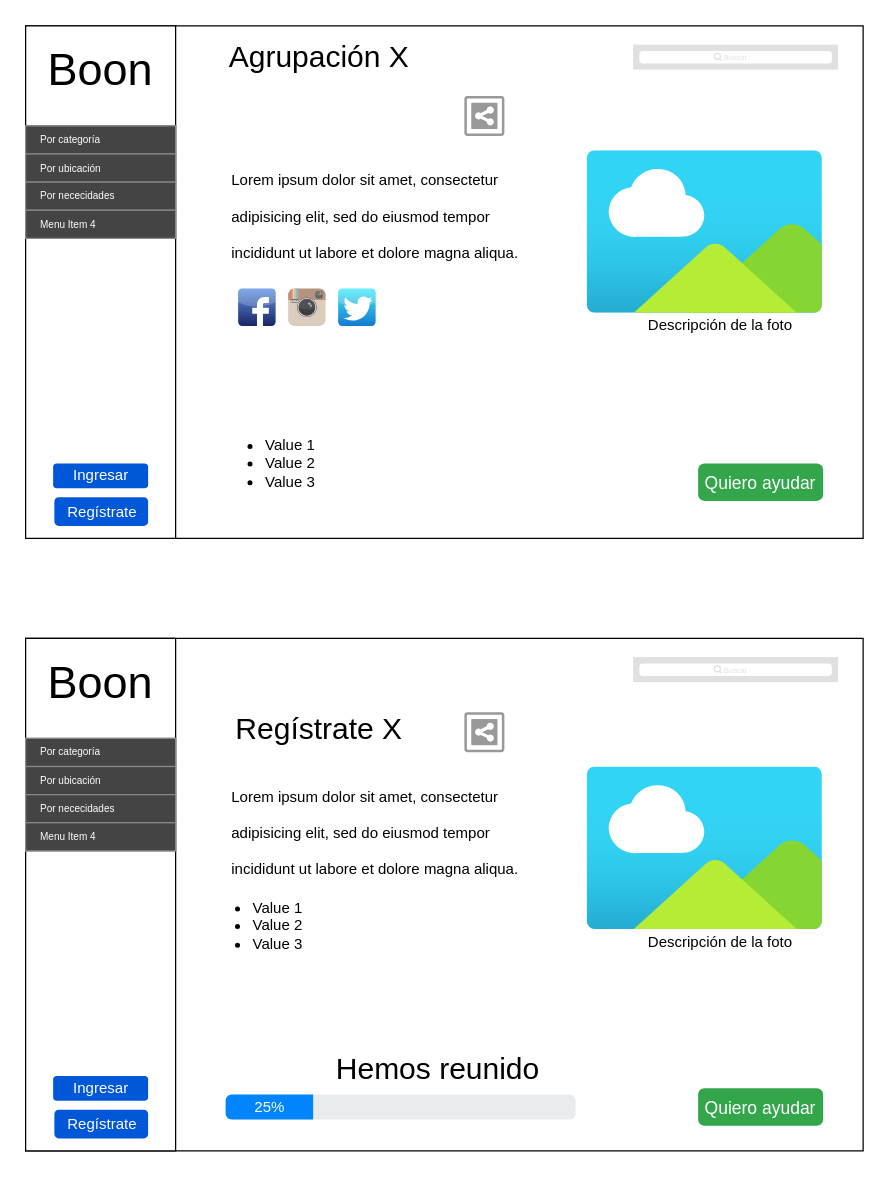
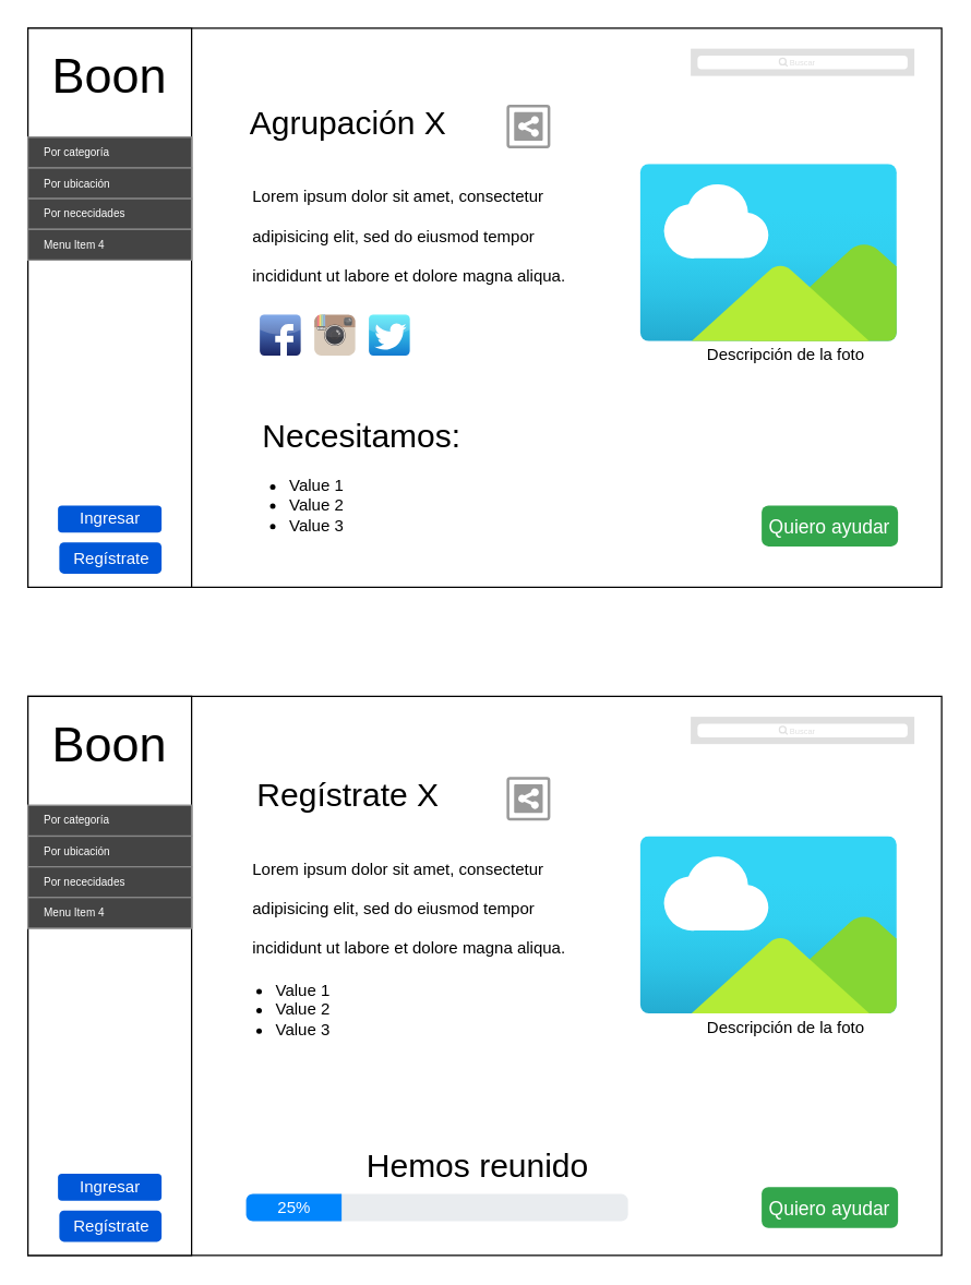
  <mxCell id="0" />
  <mxCell id="1" parent="0" />
  <mxCell id="2" value="" style="rounded=0;whiteSpace=wrap;html=1;" parent="1" vertex="1"><mxGeometry x="20" y="20" width="670" height="410" as="geometry" /></mxCell>
  <mxCell id="3" value="" style="rounded=0;whiteSpace=wrap;html=1;" parent="1" vertex="1"><mxGeometry x="20" y="20" width="120" height="410" as="geometry" /></mxCell>
  <mxCell id="4" value="&lt;font style=&quot;font-size: 36px&quot;&gt;Boon&lt;/font&gt;" style="text;html=1;strokeColor=none;fillColor=none;align=center;verticalAlign=middle;whiteSpace=wrap;rounded=0;" parent="1" vertex="1"><mxGeometry x="25" y="30" width="110" height="50" as="geometry" /></mxCell>
  <mxCell id="5" value="" style="strokeWidth=1;html=1;shadow=0;dashed=0;shape=mxgraph.android.rrect;rSize=0;strokeColor=#888888;fillColor=#444444;" parent="1" vertex="1"><mxGeometry x="20" y="100" width="120" height="90" as="geometry" /></mxCell>
  <mxCell id="6" value="Por categoría" style="strokeColor=inherit;fillColor=inherit;gradientColor=inherit;strokeWidth=1;html=1;shadow=0;dashed=0;shape=mxgraph.android.rrect;rSize=0;align=left;spacingLeft=10;fontSize=8;fontColor=#ffffff;" parent="5" vertex="1"><mxGeometry width="120" height="22.5" as="geometry" /></mxCell>
  <mxCell id="7" value="Por ubicación" style="strokeColor=inherit;fillColor=inherit;gradientColor=inherit;strokeWidth=1;html=1;shadow=0;dashed=0;shape=mxgraph.android.rrect;rSize=0;align=left;spacingLeft=10;fontSize=8;fontColor=#ffffff;" parent="5" vertex="1"><mxGeometry y="22.5" width="120" height="22.5" as="geometry" /></mxCell>
  <mxCell id="8" value="Por nececidades" style="strokeColor=inherit;fillColor=inherit;gradientColor=inherit;strokeWidth=1;html=1;shadow=0;dashed=0;shape=mxgraph.android.rrect;rSize=0;align=left;spacingLeft=10;fontSize=8;fontColor=#ffffff;" parent="5" vertex="1"><mxGeometry y="45" width="120" height="22.5" as="geometry" /></mxCell>
  <mxCell id="9" value="Menu Item 4" style="strokeColor=inherit;fillColor=inherit;gradientColor=inherit;strokeWidth=1;html=1;shadow=0;dashed=0;shape=mxgraph.android.rrect;rSize=0;align=left;spacingLeft=10;fontSize=8;fontColor=#ffffff;" parent="5" vertex="1"><mxGeometry y="67.5" width="120" height="22.5" as="geometry" /></mxCell>
  <mxCell id="10" value="" style="shape=rect;fillColor=#e0e0e0;strokeColor=none;" parent="1" vertex="1"><mxGeometry x="506" y="35" width="164" height="20" as="geometry" /></mxCell>
  <mxCell id="11" value="" style="html=1;strokeWidth=1;shadow=0;dashed=0;shape=mxgraph.ios7ui.marginRect;rx=3;ry=3;rectMargin=5;strokeColor=none;" parent="10" vertex="1"><mxGeometry width="164" height="20" as="geometry" /></mxCell>
  <mxCell id="12" value="Buscar" style="shape=mxgraph.ios7.icons.looking_glass;strokeColor=#e0e0e0;fillColor=none;fontColor=#e0e0e0;labelPosition=right;verticalLabelPosition=middle;align=left;verticalAlign=middle;fontSize=6;fontStyle=0;spacingTop=2;" parent="10" vertex="1"><mxGeometry x="0.5" y="0.5" width="6" height="6" relative="1" as="geometry"><mxPoint x="-17" y="-3" as="offset" /></mxGeometry></mxCell>
- <mxCell id="13" value="&lt;font style=&quot;font-size: 24px&quot;&gt;Agrupación X&lt;/font&gt;" style="text;html=1;strokeColor=none;fillColor=none;align=center;verticalAlign=middle;whiteSpace=wrap;rounded=0;" parent="1" vertex="1"><mxGeometry x="160" y="35" width="190" height="20" as="geometry" /></mxCell>
+ <mxCell id="13" value="&lt;font style=&quot;font-size: 24px&quot;&gt;Agrupación X&lt;/font&gt;" style="text;html=1;strokeColor=none;fillColor=none;align=center;verticalAlign=middle;whiteSpace=wrap;rounded=0;" parent="1" vertex="1"><mxGeometry x="160" y="80" width="190" height="20" as="geometry" /></mxCell>
  <mxCell id="14" value="" style="rounded=0;whiteSpace=wrap;html=1;" parent="1" vertex="1"><mxGeometry x="20" y="510" width="670" height="410" as="geometry" /></mxCell>
  <mxCell id="15" value="" style="rounded=0;whiteSpace=wrap;html=1;" parent="1" vertex="1"><mxGeometry x="20" y="510" width="120" height="410" as="geometry" /></mxCell>
  <mxCell id="16" value="&lt;font style=&quot;font-size: 36px&quot;&gt;Boon&lt;/font&gt;" style="text;html=1;strokeColor=none;fillColor=none;align=center;verticalAlign=middle;whiteSpace=wrap;rounded=0;" parent="1" vertex="1"><mxGeometry x="25" y="520" width="110" height="50" as="geometry" /></mxCell>
  <mxCell id="17" value="" style="strokeWidth=1;html=1;shadow=0;dashed=0;shape=mxgraph.android.rrect;rSize=0;strokeColor=#888888;fillColor=#444444;" parent="1" vertex="1"><mxGeometry x="20" y="590" width="120" height="90" as="geometry" /></mxCell>
  <mxCell id="18" value="Por categoría" style="strokeColor=inherit;fillColor=inherit;gradientColor=inherit;strokeWidth=1;html=1;shadow=0;dashed=0;shape=mxgraph.android.rrect;rSize=0;align=left;spacingLeft=10;fontSize=8;fontColor=#ffffff;" parent="17" vertex="1"><mxGeometry width="120" height="22.5" as="geometry" /></mxCell>
  <mxCell id="19" value="Por ubicación" style="strokeColor=inherit;fillColor=inherit;gradientColor=inherit;strokeWidth=1;html=1;shadow=0;dashed=0;shape=mxgraph.android.rrect;rSize=0;align=left;spacingLeft=10;fontSize=8;fontColor=#ffffff;" parent="17" vertex="1"><mxGeometry y="22.5" width="120" height="22.5" as="geometry" /></mxCell>
  <mxCell id="20" value="Por nececidades" style="strokeColor=inherit;fillColor=inherit;gradientColor=inherit;strokeWidth=1;html=1;shadow=0;dashed=0;shape=mxgraph.android.rrect;rSize=0;align=left;spacingLeft=10;fontSize=8;fontColor=#ffffff;" parent="17" vertex="1"><mxGeometry y="45" width="120" height="22.5" as="geometry" /></mxCell>
  <mxCell id="21" value="Menu Item 4" style="strokeColor=inherit;fillColor=inherit;gradientColor=inherit;strokeWidth=1;html=1;shadow=0;dashed=0;shape=mxgraph.android.rrect;rSize=0;align=left;spacingLeft=10;fontSize=8;fontColor=#ffffff;" parent="17" vertex="1"><mxGeometry y="67.5" width="120" height="22.5" as="geometry" /></mxCell>
  <mxCell id="22" value="" style="shape=rect;fillColor=#e0e0e0;strokeColor=none;" parent="1" vertex="1"><mxGeometry x="506" y="525" width="164" height="20" as="geometry" /></mxCell>
  <mxCell id="23" value="" style="html=1;strokeWidth=1;shadow=0;dashed=0;shape=mxgraph.ios7ui.marginRect;rx=3;ry=3;rectMargin=5;strokeColor=none;" parent="22" vertex="1"><mxGeometry width="164" height="20" as="geometry" /></mxCell>
  <mxCell id="24" value="Buscar" style="shape=mxgraph.ios7.icons.looking_glass;strokeColor=#e0e0e0;fillColor=none;fontColor=#e0e0e0;labelPosition=right;verticalLabelPosition=middle;align=left;verticalAlign=middle;fontSize=6;fontStyle=0;spacingTop=2;" parent="22" vertex="1"><mxGeometry x="0.5" y="0.5" width="6" height="6" relative="1" as="geometry"><mxPoint x="-17" y="-3" as="offset" /></mxGeometry></mxCell>
  <mxCell id="25" value="" style="aspect=fixed;html=1;points=[];align=center;image;fontSize=12;image=img/lib/azure2/general/Image.svg;" parent="1" vertex="1"><mxGeometry x="468.91" y="120" width="189.09" height="130" as="geometry" /></mxCell>
  <mxCell id="26" value="&lt;h1&gt;&lt;span style=&quot;font-size: 12px ; font-weight: normal&quot;&gt;Lorem ipsum dolor sit amet, consectetur adipisicing elit, sed do eiusmod tempor incididunt ut labore et dolore magna aliqua.&lt;/span&gt;&lt;br&gt;&lt;/h1&gt;" style="text;html=1;strokeColor=none;fillColor=none;spacing=5;spacingTop=-20;whiteSpace=wrap;overflow=hidden;rounded=0;" parent="1" vertex="1"><mxGeometry x="180" y="120" width="250" height="100" as="geometry" /></mxCell>
+ <mxCell id="27" value="&lt;span style=&quot;font-size: 24px&quot;&gt;Necesitamos:&lt;/span&gt;" style="text;html=1;strokeColor=none;fillColor=none;align=center;verticalAlign=middle;whiteSpace=wrap;rounded=0;" parent="1" vertex="1"><mxGeometry x="170" y="310" width="190" height="20" as="geometry" /></mxCell>
  <mxCell id="28" value="&lt;ul&gt;&lt;li&gt;Value 1&lt;/li&gt;&lt;li&gt;Value 2&lt;/li&gt;&lt;li&gt;Value 3&lt;/li&gt;&lt;/ul&gt;" style="text;strokeColor=none;fillColor=none;html=1;whiteSpace=wrap;verticalAlign=middle;overflow=hidden;" parent="1" vertex="1"><mxGeometry x="170" y="330" width="100" height="80" as="geometry" /></mxCell>
  <mxCell id="29" value="" style="dashed=0;outlineConnect=0;html=1;align=center;labelPosition=center;verticalLabelPosition=bottom;verticalAlign=top;shape=mxgraph.weblogos.instagram;fillColor=#6FC0E4;gradientColor=#1E305B" parent="1" vertex="1"><mxGeometry x="230" y="230" width="30" height="30" as="geometry" /></mxCell>
  <mxCell id="30" value="" style="dashed=0;outlineConnect=0;html=1;align=center;labelPosition=center;verticalLabelPosition=bottom;verticalAlign=top;shape=mxgraph.webicons.facebook;fillColor=#6294E4;gradientColor=#1A2665" parent="1" vertex="1"><mxGeometry x="190" y="230" width="30" height="30" as="geometry" /></mxCell>
  <mxCell id="31" value="" style="dashed=0;outlineConnect=0;html=1;align=center;labelPosition=center;verticalLabelPosition=bottom;verticalAlign=top;shape=mxgraph.webicons.twitter;fillColor=#49EAF7;gradientColor=#137BD0" parent="1" vertex="1"><mxGeometry x="270" y="230" width="30" height="30" as="geometry" /></mxCell>
  <mxCell id="32" value="&lt;font style=&quot;font-size: 14px&quot;&gt;Quiero ayudar&lt;/font&gt;" style="html=1;shadow=0;dashed=0;shape=mxgraph.bootstrap.rrect;rSize=5;strokeColor=none;strokeWidth=1;fillColor=#33A64C;fontColor=#FFFFFF;whiteSpace=wrap;align=center;verticalAlign=middle;spacingLeft=0;fontStyle=0;fontSize=16;spacing=5;" parent="1" vertex="1"><mxGeometry x="558" y="370" width="100" height="30" as="geometry" /></mxCell>
  <mxCell id="33" value="" style="strokeColor=#999999;verticalLabelPosition=bottom;shadow=0;dashed=0;verticalAlign=top;strokeWidth=2;html=1;shape=mxgraph.mockup.misc.shareIcon;" parent="1" vertex="1"><mxGeometry x="372" y="77" width="30" height="30" as="geometry" /></mxCell>
  <mxCell id="34" value="Descripción de la foto" style="text;html=1;strokeColor=none;fillColor=none;align=center;verticalAlign=middle;whiteSpace=wrap;rounded=0;" parent="1" vertex="1"><mxGeometry x="506" y="250" width="140" height="20" as="geometry" /></mxCell>
  <mxCell id="35" value="Ingresar" style="rounded=1;fillColor=#0057D8;align=center;strokeColor=none;html=1;fontColor=#ffffff;fontSize=12" parent="1" vertex="1"><mxGeometry x="42" y="370" width="76" height="19.9" as="geometry" /></mxCell>
  <mxCell id="36" value="Regístrate" style="rounded=1;fillColor=#0057D8;align=center;strokeColor=none;html=1;fontColor=#ffffff;fontSize=12" parent="1" vertex="1"><mxGeometry x="43" y="397" width="75" height="23" as="geometry" /></mxCell>
  <mxCell id="37" value="Ingresar" style="rounded=1;fillColor=#0057D8;align=center;strokeColor=none;html=1;fontColor=#ffffff;fontSize=12" parent="1" vertex="1"><mxGeometry x="42" y="860" width="76" height="19.9" as="geometry" /></mxCell>
  <mxCell id="38" value="Regístrate" style="rounded=1;fillColor=#0057D8;align=center;strokeColor=none;html=1;fontColor=#ffffff;fontSize=12" parent="1" vertex="1"><mxGeometry x="43" y="887" width="75" height="23" as="geometry" /></mxCell>
  <mxCell id="39" value="&lt;font style=&quot;font-size: 24px&quot;&gt;Regístrate X&lt;/font&gt;" style="text;html=1;strokeColor=none;fillColor=none;align=center;verticalAlign=middle;whiteSpace=wrap;rounded=0;" parent="1" vertex="1"><mxGeometry x="160" y="573" width="190" height="20" as="geometry" /></mxCell>
  <mxCell id="40" value="" style="aspect=fixed;html=1;points=[];align=center;image;fontSize=12;image=img/lib/azure2/general/Image.svg;" parent="1" vertex="1"><mxGeometry x="468.91" y="613" width="189.09" height="130" as="geometry" /></mxCell>
  <mxCell id="41" value="&lt;h1&gt;&lt;span style=&quot;font-size: 12px ; font-weight: normal&quot;&gt;Lorem ipsum dolor sit amet, consectetur adipisicing elit, sed do eiusmod tempor incididunt ut labore et dolore magna aliqua.&lt;/span&gt;&lt;br&gt;&lt;/h1&gt;" style="text;html=1;strokeColor=none;fillColor=none;spacing=5;spacingTop=-20;whiteSpace=wrap;overflow=hidden;rounded=0;" parent="1" vertex="1"><mxGeometry x="180" y="613" width="250" height="100" as="geometry" /></mxCell>
  <mxCell id="42" value="" style="strokeColor=#999999;verticalLabelPosition=bottom;shadow=0;dashed=0;verticalAlign=top;strokeWidth=2;html=1;shape=mxgraph.mockup.misc.shareIcon;" parent="1" vertex="1"><mxGeometry x="372" y="570" width="30" height="30" as="geometry" /></mxCell>
  <mxCell id="43" value="Descripción de la foto" style="text;html=1;strokeColor=none;fillColor=none;align=center;verticalAlign=middle;whiteSpace=wrap;rounded=0;" parent="1" vertex="1"><mxGeometry x="506" y="743" width="140" height="20" as="geometry" /></mxCell>
  <mxCell id="44" value="" style="html=1;shadow=0;dashed=0;shape=mxgraph.bootstrap.rrect;rSize=5;fillColor=#E9ECEF;strokeColor=none;" parent="1" vertex="1"><mxGeometry x="180" y="874.95" width="280" height="20" as="geometry" /></mxCell>
  <mxCell id="45" value="25%" style="html=1;shadow=0;dashed=0;shape=mxgraph.bootstrap.leftButton;rSize=5;fillColor=#0085FC;strokeColor=none;fontColor=#ffffff;resizeHeight=1;" parent="44" vertex="1"><mxGeometry width="70" height="20" relative="1" as="geometry" /></mxCell>
  <mxCell id="46" value="&lt;font style=&quot;font-size: 14px&quot;&gt;Quiero ayudar&lt;/font&gt;" style="html=1;shadow=0;dashed=0;shape=mxgraph.bootstrap.rrect;rSize=5;strokeColor=none;strokeWidth=1;fillColor=#33A64C;fontColor=#FFFFFF;whiteSpace=wrap;align=center;verticalAlign=middle;spacingLeft=0;fontStyle=0;fontSize=16;spacing=5;" parent="1" vertex="1"><mxGeometry x="558" y="869.9" width="100" height="30" as="geometry" /></mxCell>
  <mxCell id="47" value="&lt;span style=&quot;font-size: 24px&quot;&gt;Hemos reunido&lt;/span&gt;" style="text;html=1;strokeColor=none;fillColor=none;align=center;verticalAlign=middle;whiteSpace=wrap;rounded=0;" parent="1" vertex="1"><mxGeometry x="255" y="844.95" width="190" height="20" as="geometry" /></mxCell>
  <mxCell id="48" value="&lt;ul&gt;&lt;li&gt;Value 1&lt;/li&gt;&lt;li&gt;Value 2&lt;/li&gt;&lt;li&gt;Value 3&lt;/li&gt;&lt;/ul&gt;" style="text;strokeColor=none;fillColor=none;html=1;whiteSpace=wrap;verticalAlign=middle;overflow=hidden;" parent="1" vertex="1"><mxGeometry x="160" y="700" width="100" height="80" as="geometry" /></mxCell>
